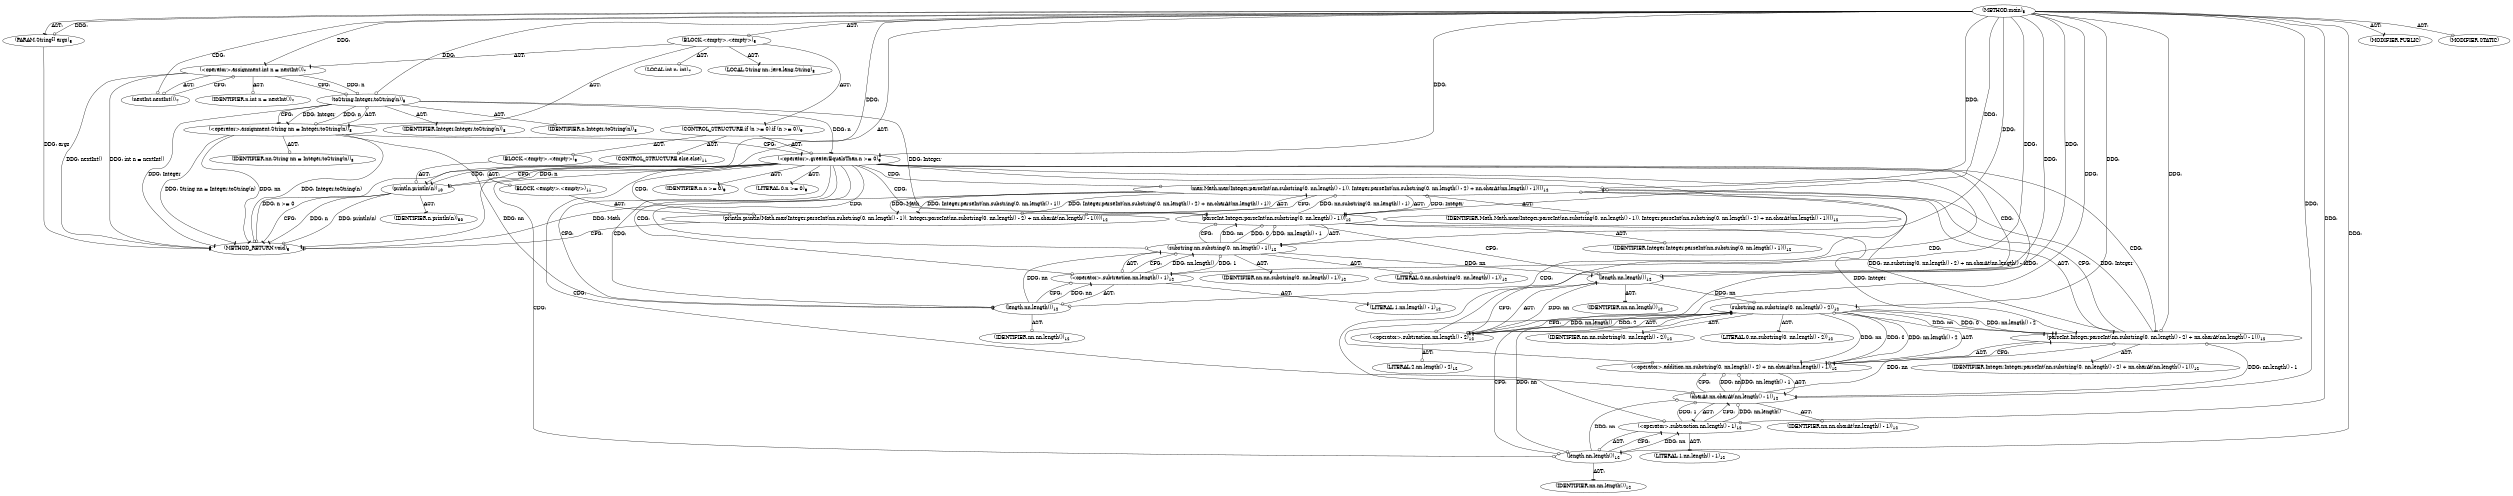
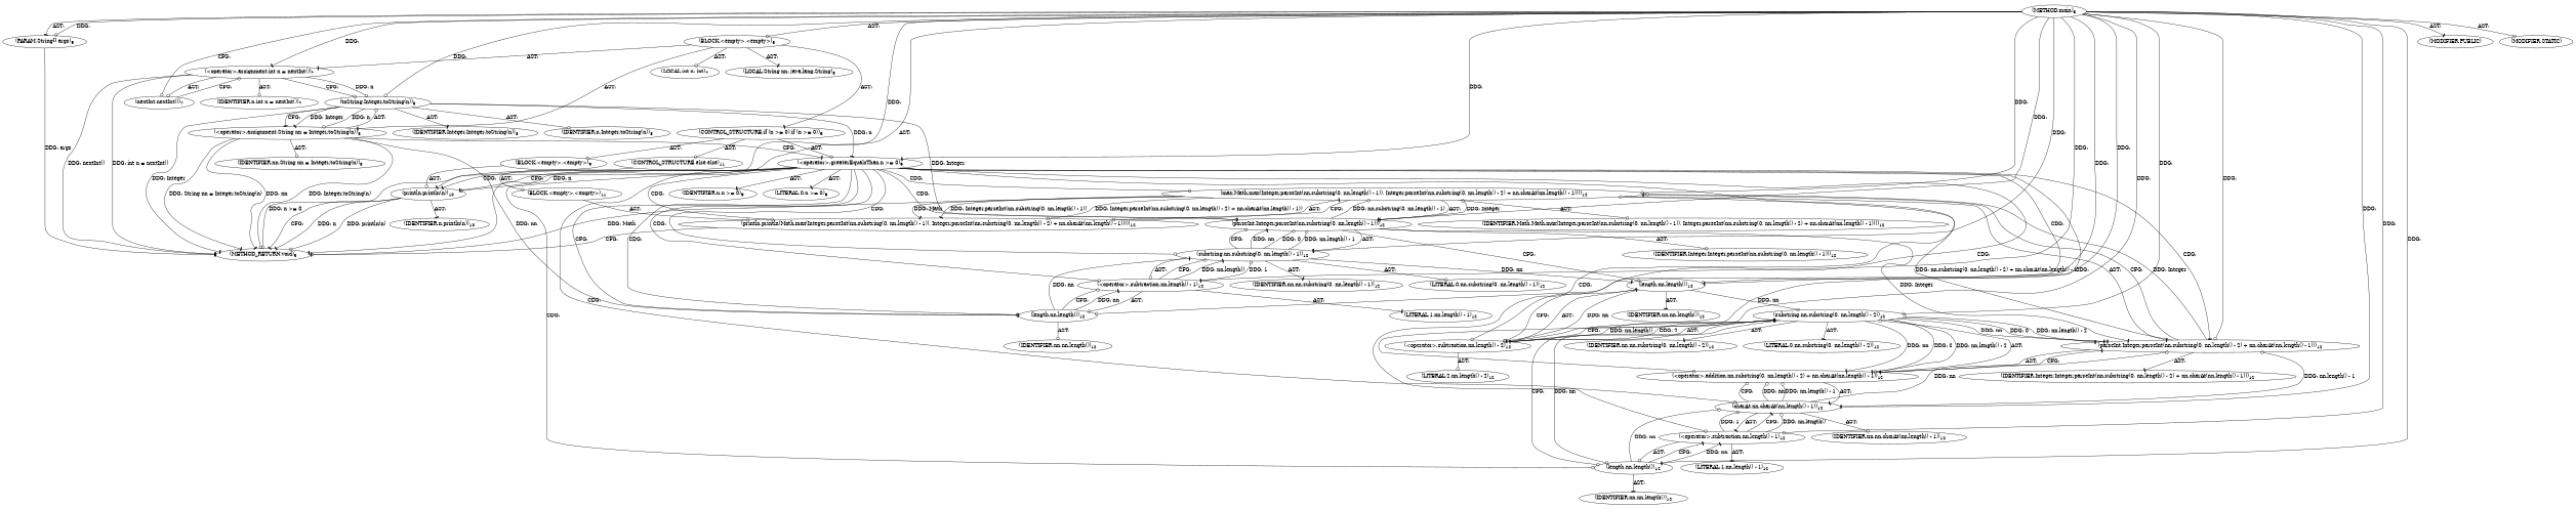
  digraph {
    edge [arrowhead=odot]
    n1 [label=<(METHOD,main)<SUB>5</SUB>>]
    n2 [label=<(PARAM,String[] args)<SUB>5</SUB>>]
    n3 [label=<(BLOCK,&lt;empty&gt;,&lt;empty&gt;)<SUB>5</SUB>>]
    n4 [label=<(&lt;operator&gt;.assignment,int n = nextInt())<SUB>7</SUB>>]
    n5 [label=<(nextInt,nextInt())<SUB>7</SUB>>]
    n6 [label=<(toString,Integer.toString(n))<SUB>8</SUB>>]
    n7 [label=<(&lt;operator&gt;.greaterEqualsThan,n &gt;= 0)<SUB>9</SUB>>]
    n8 [label=<(println,println(n))<SUB>10</SUB>>]
    n9 [label=<(max,Math.max(Integer.parseInt(nn.substring(0, nn.length() - 1)), Integer.parseInt(nn.substring(0, nn.length() - 2) + nn.charAt(nn.length() - 1))))<SUB>12</SUB>>]
    n10 [label=<(parseInt,Integer.parseInt(nn.substring(0, nn.length() - 1)))<SUB>12</SUB>>]
    n11 [label=<(substring,nn.substring(0, nn.length() - 1))<SUB>12</SUB>>]
    n12 [label=<(&lt;operator&gt;.subtraction,nn.length() - 1)<SUB>12</SUB>>]
    n13 [label=<(length,nn.length())<SUB>12</SUB>>]
    n14 [label=<(parseInt,Integer.parseInt(nn.substring(0, nn.length() - 2) + nn.charAt(nn.length() - 1)))<SUB>12</SUB>>]
    n15 [label=<(substring,nn.substring(0, nn.length() - 2))<SUB>12</SUB>>]
    n16 [label=<(&lt;operator&gt;.subtraction,nn.length() - 2)<SUB>12</SUB>>]
    n17 [label=<(length,nn.length())<SUB>12</SUB>>]
    n18 [label=<(charAt,nn.charAt(nn.length() - 1))<SUB>12</SUB>>]
    n19 [label=<(&lt;operator&gt;.subtraction,nn.length() - 1)<SUB>12</SUB>>]
    n20 [label=<(length,nn.length())<SUB>12</SUB>>]
    n21 [label=<(MODIFIER,PUBLIC)>]
    n22 [label=<(MODIFIER,STATIC)>]
    n23 [label=<(METHOD_RETURN,void)<SUB>5</SUB>>]
    n24 [label=<(LOCAL,int n: int)<SUB>7</SUB>>]
    n25 [label=<(LOCAL,String nn: java.lang.String)<SUB>8</SUB>>]
    n26 [label=<(&lt;operator&gt;.assignment,String nn = Integer.toString(n))<SUB>8</SUB>>]
    n27 [label=<(CONTROL_STRUCTURE,if (n &gt;= 0),if (n &gt;= 0))<SUB>9</SUB>>]
    n28 [label=<(IDENTIFIER,n,int n = nextInt())<SUB>7</SUB>>]
    n29 [label=<(IDENTIFIER,Integer,Integer.toString(n))<SUB>8</SUB>>]
    n30 [label=<(IDENTIFIER,n,Integer.toString(n))<SUB>8</SUB>>]
    n31 [label=<(IDENTIFIER,n,n &gt;= 0)<SUB>9</SUB>>]
    n32 [label=<(LITERAL,0,n &gt;= 0)<SUB>9</SUB>>]
    n33 [label=<(println,println(Math.max(Integer.parseInt(nn.substring(0, nn.length() - 1)), Integer.parseInt(nn.substring(0, nn.length() - 2) + nn.charAt(nn.length() - 1)))))<SUB>12</SUB>>]
    n34 [label=<(&lt;operator&gt;.addition,nn.substring(0, nn.length() - 2) + nn.charAt(nn.length() - 1))<SUB>12</SUB>>]
-   n35 [label=<(IDENTIFIER,n,println(n))<SUB>50</SUB>>]
+   n35 [label=<(IDENTIFIER,n,println(n))<SUB>10</SUB>>]
    n36 [label=<(IDENTIFIER,Math,Math.max(Integer.parseInt(nn.substring(0, nn.length() - 1)), Integer.parseInt(nn.substring(0, nn.length() - 2) + nn.charAt(nn.length() - 1))))<SUB>12</SUB>>]
    n37 [label=<(IDENTIFIER,Integer,Integer.parseInt(nn.substring(0, nn.length() - 1)))<SUB>12</SUB>>]
    n38 [label=<(IDENTIFIER,nn,nn.substring(0, nn.length() - 1))<SUB>12</SUB>>]
    n39 [label=<(LITERAL,0,nn.substring(0, nn.length() - 1))<SUB>12</SUB>>]
    n40 [label=<(LITERAL,1,nn.length() - 1)<SUB>12</SUB>>]
    n41 [label=<(IDENTIFIER,nn,nn.length())<SUB>12</SUB>>]
    n42 [label=<(IDENTIFIER,Integer,Integer.parseInt(nn.substring(0, nn.length() - 2) + nn.charAt(nn.length() - 1)))<SUB>12</SUB>>]
    n43 [label=<(IDENTIFIER,nn,nn.substring(0, nn.length() - 2))<SUB>12</SUB>>]
    n44 [label=<(LITERAL,0,nn.substring(0, nn.length() - 2))<SUB>12</SUB>>]
    n45 [label=<(LITERAL,2,nn.length() - 2)<SUB>12</SUB>>]
    n46 [label=<(IDENTIFIER,nn,nn.length())<SUB>12</SUB>>]
    n47 [label=<(IDENTIFIER,nn,nn.charAt(nn.length() - 1))<SUB>12</SUB>>]
    n48 [label=<(LITERAL,1,nn.length() - 1)<SUB>12</SUB>>]
    n49 [label=<(IDENTIFIER,nn,nn.length())<SUB>12</SUB>>]
    n50 [label=<(IDENTIFIER,nn,String nn = Integer.toString(n))<SUB>8</SUB>>]
    n51 [label=<(BLOCK,&lt;empty&gt;,&lt;empty&gt;)<SUB>9</SUB>>]
    n52 [label=<(CONTROL_STRUCTURE,else,else)<SUB>11</SUB>>]
    n53 [label=<(BLOCK,&lt;empty&gt;,&lt;empty&gt;)<SUB>11</SUB>>]
    n1 -> n2 [arrowhead=tee label="AST: "]
    n1 -> n2 [label="DDG: "]
    n1 -> n3 [label="AST: "]
    n1 -> n4 [arrowhead=tee label="DDG: "]
-   n1 -> n5 [label="CDG: "]
+   n1 -> n5 [label="CFG: "]
    n1 -> n6 [label="DDG: "]
    n1 -> n7 [arrowhead=tee label="DDG: "]
    n1 -> n8 [arrowhead=tee label="DDG: "]
    n1 -> n9 [label="DDG: "]
    n1 -> n10 [arrowhead=tee label="DDG: "]
    n1 -> n11 [arrowhead=tee label="DDG: "]
    n1 -> n12 [arrowhead=tee label="DDG: "]
    n1 -> n13 [label="DDG: "]
    n1 -> n14 [label="DDG: "]
-   n1 -> n15 [arrowhead=tee label="DDG: "]
+   n1 -> n15 [label="DDG: "]
    n1 -> n16 [arrowhead=tee label="DDG: "]
    n1 -> n17 [label="DDG: "]
    n1 -> n18 [arrowhead=tee label="DDG: "]
    n1 -> n19 [label="DDG: "]
    n1 -> n20 [arrowhead=tee label="DDG: "]
    n1 -> n21 [arrowhead=tee label="AST: "]
    n1 -> n22 [label="AST: "]
    n1 -> n23 [arrowhead=tee label="AST: "]
    n2 -> n23 [arrowhead=tee label="DDG: args"]
    n3 -> n4 [arrowhead=tee label="AST: "]
    n3 -> n24 [label="AST: "]
    n3 -> n25 [arrowhead=tee label="AST: "]
    n3 -> n26 [arrowhead=tee label="AST: "]
    n3 -> n27 [arrowhead=tee label="AST: "]
    n4 -> n5 [label="AST: "]
    n4 -> n6 [label="CFG: "]
    n4 -> n6 [label="DDG: n"]
    n4 -> n23 [arrowhead=tee label="DDG: nextInt()"]
    n4 -> n23 [arrowhead=tee label="DDG: int n = nextInt()"]
    n4 -> n28 [label="AST: "]
    n5 -> n4 [label="CFG: "]
    n6 -> n7 [arrowhead=tee label="DDG: n"]
    n6 -> n10 [arrowhead=tee label="DDG: Integer"]
    n6 -> n23 [arrowhead=tee label="DDG: Integer"]
    n6 -> n26 [arrowhead=tee label="CFG: "]
    n6 -> n26 [arrowhead=tee label="DDG: Integer"]
    n6 -> n26 [label="DDG: n"]
    n6 -> n29 [arrowhead=tee label="AST: "]
    n6 -> n30 [label="AST: "]
    n7 -> n8 [arrowhead=tee label="CFG: "]
    n7 -> n8 [label="DDG: n"]
    n7 -> n8 [arrowhead=tee label="CDG: "]
    n7 -> n9 [label="CDG: "]
    n7 -> n10 [label="CDG: "]
    n7 -> n11 [label="CDG: "]
    n7 -> n12 [label="CDG: "]
    n7 -> n13 [label="CFG: "]
    n7 -> n13 [label="CDG: "]
    n7 -> n14 [arrowhead=tee label="CDG: "]
    n7 -> n16 [label="CDG: "]
    n7 -> n17 [arrowhead=tee label="CDG: "]
    n7 -> n18 [label="CDG: "]
    n7 -> n19 [label="CDG: "]
    n7 -> n20 [label="CDG: "]
    n7 -> n23 [label="DDG: n &gt;= 0"]
    n7 -> n31 [arrowhead=tee label="AST: "]
    n7 -> n32 [arrowhead=tee label="AST: "]
    n7 -> n33 [label="CDG: "]
    n7 -> n34 [label="CDG: "]
    n8 -> n23 [arrowhead=tee label="CFG: "]
    n8 -> n23 [arrowhead=tee label="DDG: n"]
    n8 -> n23 [label="DDG: println(n)"]
    n8 -> n35 [arrowhead=tee label="AST: "]
    n9 -> n10 [arrowhead=tee label="AST: "]
    n9 -> n14 [arrowhead=tee label="AST: "]
    n9 -> n23 [arrowhead=tee label="DDG: Math"]
    n9 -> n33 [label="CFG: "]
    n9 -> n33 [arrowhead=tee label="DDG: Math"]
    n9 -> n33 [arrowhead=tee label="DDG: Integer.parseInt(nn.substring(0, nn.length() - 1))"]
    n9 -> n33 [label="DDG: Integer.parseInt(nn.substring(0, nn.length() - 2) + nn.charAt(nn.length() - 1))"]
    n9 -> n36 [label="AST: "]
    n10 -> n9 [label="DDG: Integer"]
    n10 -> n9 [label="DDG: nn.substring(0, nn.length() - 1)"]
    n10 -> n11 [arrowhead=tee label="AST: "]
    n10 -> n14 [arrowhead=tee label="DDG: Integer"]
    n10 -> n17 [label="CFG: "]
    n10 -> n37 [label="AST: "]
    n11 -> n10 [label="CFG: "]
    n11 -> n10 [arrowhead=tee label="DDG: nn"]
    n11 -> n10 [label="DDG: 0"]
    n11 -> n10 [label="DDG: nn.length() - 1"]
    n11 -> n12 [label="AST: "]
    n11 -> n17 [arrowhead=tee label="DDG: nn"]
    n11 -> n38 [arrowhead=tee label="AST: "]
    n11 -> n39 [label="AST: "]
    n12 -> n11 [label="CFG: "]
    n12 -> n11 [arrowhead=tee label="DDG: nn.length()"]
    n12 -> n11 [label="DDG: 1"]
    n12 -> n13 [label="AST: "]
    n12 -> n40 [arrowhead=tee label="AST: "]
    n13 -> n11 [arrowhead=tee label="DDG: nn"]
    n13 -> n12 [label="CFG: "]
    n13 -> n12 [arrowhead=tee label="DDG: nn"]
    n13 -> n41 [label="AST: "]
    n14 -> n9 [arrowhead=tee label="CFG: "]
    n14 -> n9 [label="DDG: Integer"]
    n14 -> n9 [label="DDG: nn.substring(0, nn.length() - 2) + nn.charAt(nn.length() - 1)"]
    n14 -> n34 [arrowhead=tee label="AST: "]
    n14 -> n42 [arrowhead=tee label="AST: "]
    n15 -> n14 [arrowhead=tee label="DDG: nn"]
    n15 -> n14 [arrowhead=tee label="DDG: 0"]
    n15 -> n14 [arrowhead=tee label="DDG: nn.length() - 2"]
    n15 -> n16 [arrowhead=tee label="AST: "]
    n15 -> n20 [label="CFG: "]
    n15 -> n20 [label="DDG: nn"]
    n15 -> n34 [arrowhead=tee label="DDG: nn"]
    n15 -> n34 [label="DDG: 0"]
    n15 -> n34 [arrowhead=tee label="DDG: nn.length() - 2"]
    n15 -> n43 [arrowhead=tee label="AST: "]
    n15 -> n44 [arrowhead=tee label="AST: "]
    n16 -> n15 [label="CFG: "]
    n16 -> n15 [arrowhead=tee label="DDG: nn.length()"]
    n16 -> n15 [arrowhead=tee label="DDG: 2"]
    n16 -> n17 [arrowhead=tee label="AST: "]
    n16 -> n45 [label="AST: "]
    n17 -> n15 [label="DDG: nn"]
    n17 -> n16 [label="CFG: "]
    n17 -> n16 [label="DDG: nn"]
    n17 -> n46 [arrowhead=tee label="AST: "]
    n18 -> n14 [label="DDG: nn"]
    n18 -> n14 [label="DDG: nn.length() - 1"]
    n18 -> n19 [arrowhead=tee label="AST: "]
    n18 -> n34 [label="CFG: "]
    n18 -> n34 [label="DDG: nn"]
    n18 -> n34 [label="DDG: nn.length() - 1"]
    n18 -> n47 [label="AST: "]
    n19 -> n18 [arrowhead=tee label="CFG: "]
    n19 -> n18 [label="DDG: nn.length()"]
    n19 -> n18 [label="DDG: 1"]
    n19 -> n20 [label="AST: "]
    n19 -> n48 [arrowhead=tee label="AST: "]
    n20 -> n18 [label="DDG: nn"]
    n20 -> n19 [arrowhead=tee label="CFG: "]
    n20 -> n19 [arrowhead=tee label="DDG: nn"]
    n20 -> n49 [arrowhead=tee label="AST: "]
    n26 -> n6 [label="AST: "]
    n26 -> n7 [arrowhead=tee label="CFG: "]
    n26 -> n13 [arrowhead=tee label="DDG: nn"]
    n26 -> n23 [arrowhead=tee label="DDG: nn"]
    n26 -> n23 [label="DDG: Integer.toString(n)"]
    n26 -> n23 [arrowhead=tee label="DDG: String nn = Integer.toString(n)"]
    n26 -> n50 [label="AST: "]
    n27 -> n7 [label="AST: "]
    n27 -> n51 [label="AST: "]
    n27 -> n52 [label="AST: "]
    n33 -> n9 [arrowhead=tee label="AST: "]
    n33 -> n23 [label="CFG: "]
    n34 -> n14 [arrowhead=tee label="CFG: "]
    n34 -> n15 [label="AST: "]
    n34 -> n18 [arrowhead=tee label="AST: "]
    n51 -> n8 [label="AST: "]
    n52 -> n53 [label="AST: "]
    n53 -> n33 [label="AST: "]
  }
